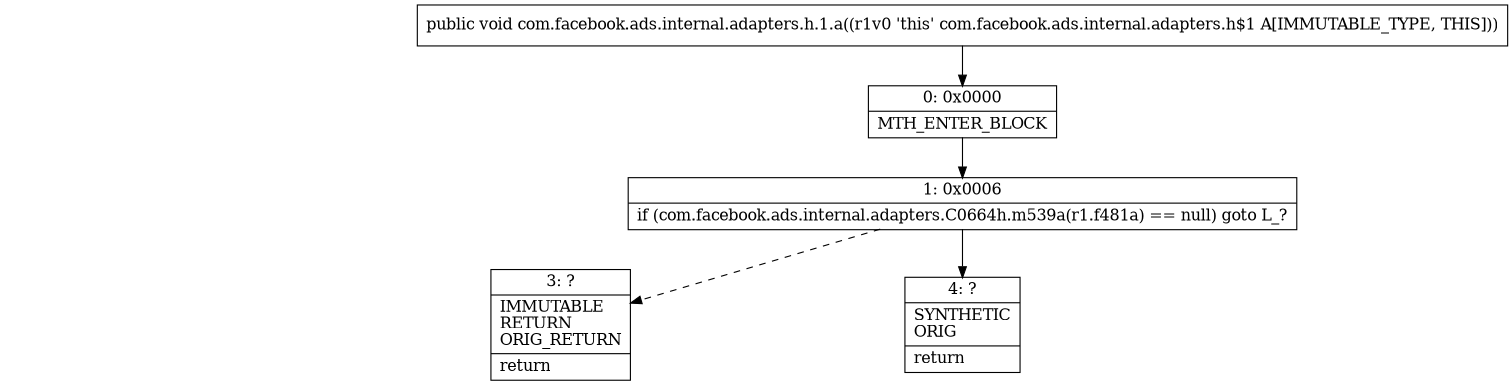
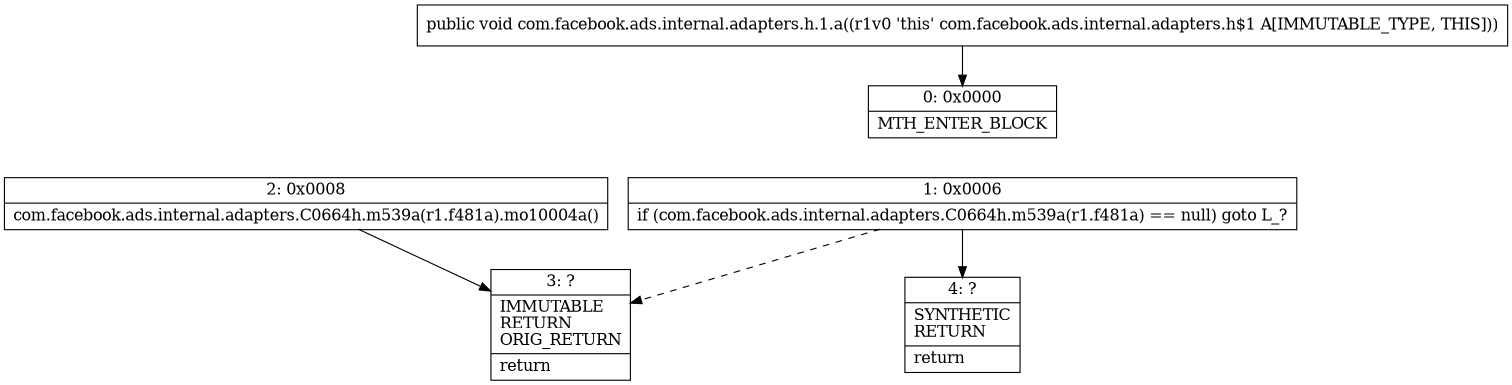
  digraph {
    node [shape=record]
    n1 [label="{0\:\ 0x0000|MTH_ENTER_BLOCK\l}"]
    n2 [label="{1\:\ 0x0006|if (com.facebook.ads.internal.adapters.C0664h.m539a(r1.f481a) == null) goto L_?\l}"]
-   n3 [label="{4\:\ ?|SYNTHETIC\lORIG\l|return\l}"]
+   n3 [label="{4\:\ ?|SYNTHETIC\lRETURN\l|return\l}"]
    n4 [label="{3\:\ ?|IMMUTABLE\lRETURN\lORIG_RETURN\l|return\l}"]
+   n5 [label="{2\:\ 0x0008|com.facebook.ads.internal.adapters.C0664h.m539a(r1.f481a).mo10004a()\l}"]
    n6 [label="{public void com.facebook.ads.internal.adapters.h.1.a((r1v0 'this' com.facebook.ads.internal.adapters.h$1 A[IMMUTABLE_TYPE, THIS])) }"]
-   n1 -> n2
    n2 -> n3
    n2 -> n4 [style=dashed]
+   n5 -> n4
    n6 -> n1
  }
